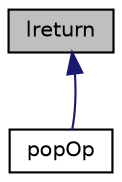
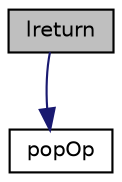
  digraph {
    rankdir=TB
    node [color=black fontname=Helvetica fontsize=10 shape=record style=filled]
    n1 [fillcolor=grey75 fontcolor=black height=0.2 label=lreturn width=0.4]
    n2 [fillcolor=white height=0.2 label=popOp width=0.4]
-   n2 -> n1 [color=midnightblue fontname=Helvetica fontsize=10 labelfontname=Helvetica labelfontsize=10 style=solid]
+   n1 -> n2 [color=midnightblue fontname=Helvetica fontsize=10 labelfontname=Helvetica labelfontsize=10 style=solid]
  }
